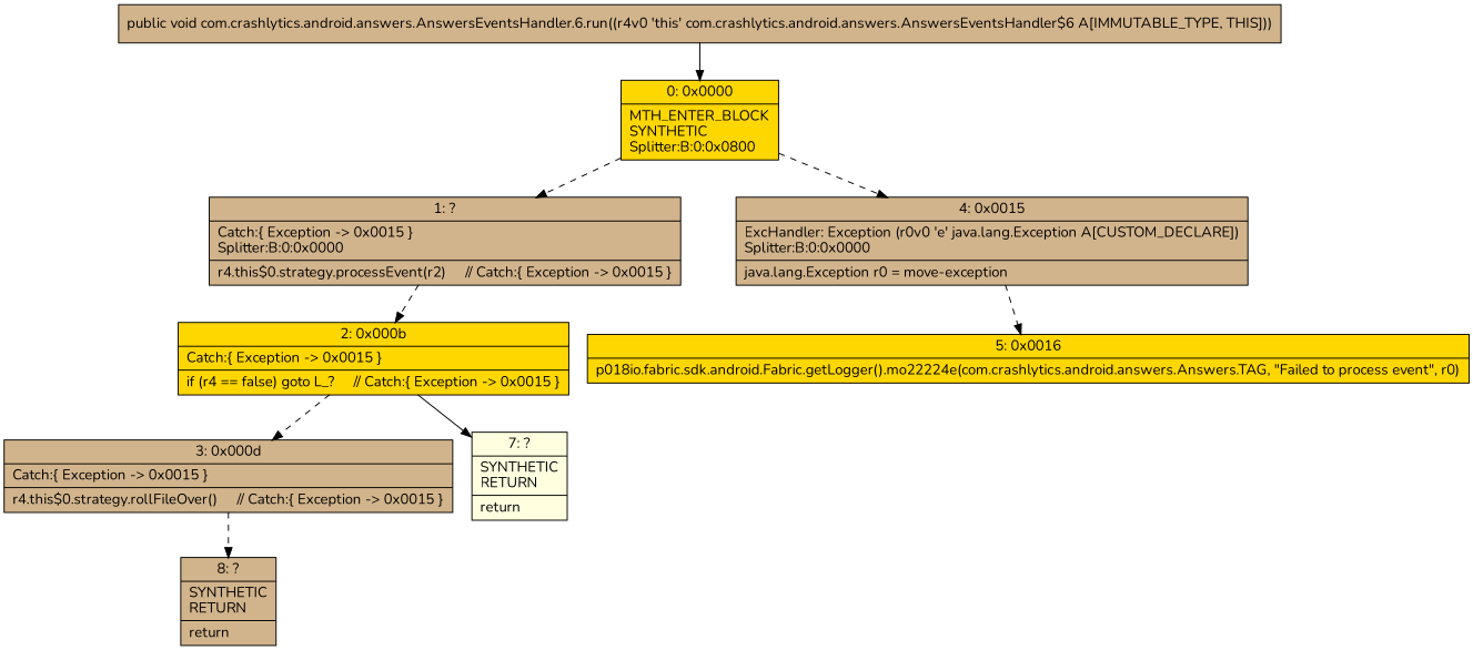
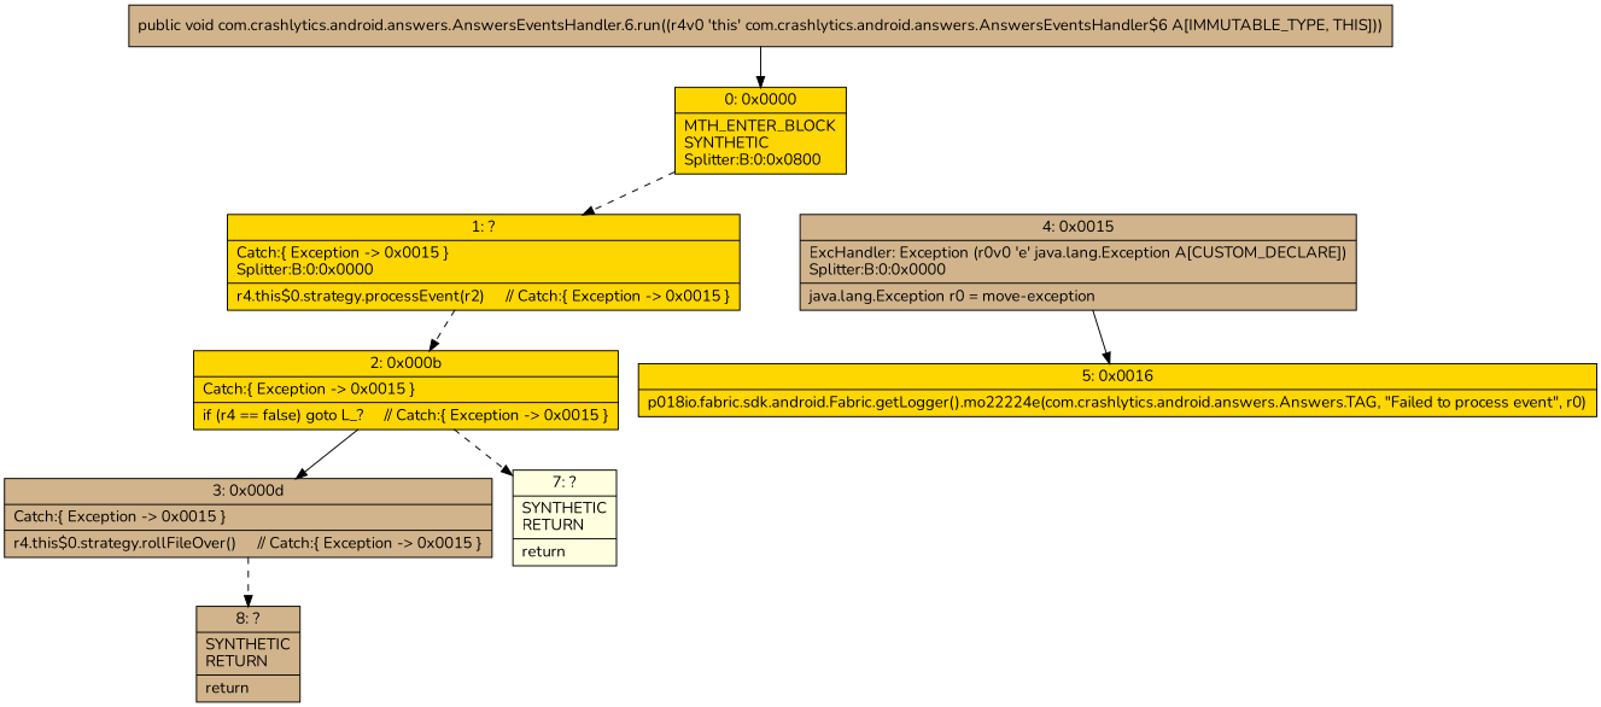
  digraph {
    fontname=Nunito
    node [fillcolor=gold fontname=Nunito shape=record style=filled]
    edge [fontname=Nunito style=dashed]
    n1 [label="{0\:\ 0x0000|MTH_ENTER_BLOCK\lSYNTHETIC\lSplitter:B:0:0x0800\l}"]
-   n2 [fillcolor=tan label="{1\:\ ?|Catch:\{ Exception \-\> 0x0015 \}\lSplitter:B:0:0x0000\l|r4.this$0.strategy.processEvent(r2)     \/\/ Catch:\{ Exception \-\> 0x0015 \}\l}"]
+   n2 [label="{1\:\ ?|Catch:\{ Exception \-\> 0x0015 \}\lSplitter:B:0:0x0000\l|r4.this$0.strategy.processEvent(r2)     \/\/ Catch:\{ Exception \-\> 0x0015 \}\l}"]
    n3 [fillcolor=tan label="{4\:\ 0x0015|ExcHandler: Exception (r0v0 'e' java.lang.Exception A[CUSTOM_DECLARE])\lSplitter:B:0:0x0000\l|java.lang.Exception r0 = move\-exception\l}"]
    n4 [label="{2\:\ 0x000b|Catch:\{ Exception \-\> 0x0015 \}\l|if (r4 == false) goto L_?     \/\/ Catch:\{ Exception \-\> 0x0015 \}\l}"]
    n5 [label="{5\:\ 0x0016|p018io.fabric.sdk.android.Fabric.getLogger().mo22224e(com.crashlytics.android.answers.Answers.TAG, \"Failed to process event\", r0)\l}"]
    n6 [fillcolor=tan label="{3\:\ 0x000d|Catch:\{ Exception \-\> 0x0015 \}\l|r4.this$0.strategy.rollFileOver()     \/\/ Catch:\{ Exception \-\> 0x0015 \}\l}"]
    n7 [fillcolor=lightyellow label="{7\:\ ?|SYNTHETIC\lRETURN\l|return\l}"]
    n8 [fillcolor=tan label="{8\:\ ?|SYNTHETIC\lRETURN\l|return\l}"]
    n9 [fillcolor=tan label="{public void com.crashlytics.android.answers.AnswersEventsHandler.6.run((r4v0 'this' com.crashlytics.android.answers.AnswersEventsHandler$6 A[IMMUTABLE_TYPE, THIS])) }"]
    n1 -> n2
-   n1 -> n3
    n2 -> n4
-   n3 -> n5
-   n4 -> n6
-   n4 -> n7 [style=solid]
+   n3 -> n5 [style=solid]
+   n4 -> n6 [style=solid]
+   n4 -> n7
    n6 -> n8
    n9 -> n1 [style=solid]
  }
